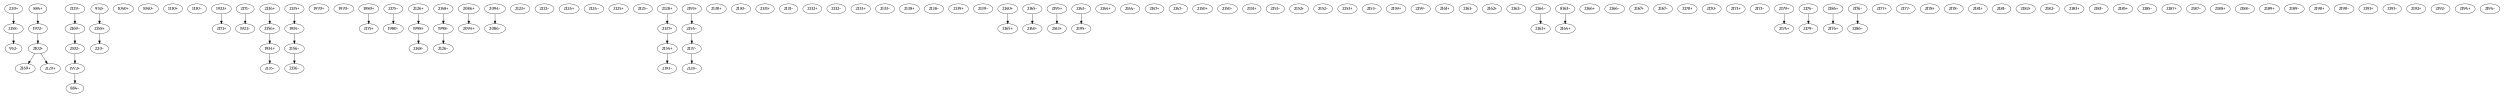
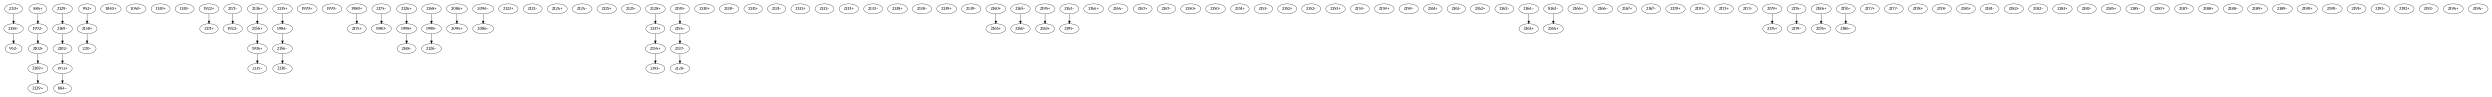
  digraph {
    fontname=Merriweather
    k=96
    node [fontname=Merriweather l=99451]
    edge [d=-95 e=0.0 fontname=Merriweather n=29]
    "2158-"
    "220+" [l=662]
    "952-" [l=4260]
    "884+" [l=4169]
    "1972-" [l=42718]
    "2102+" [l=59025]
    "884-" [l=4169]
    "952+" [l=4260]
    "2158+"
    "220-" [l=662]
    "1040+" [l=541]
    "1040-" [l=541]
    "1130+" [l=725]
    "1130-" [l=725]
    "1922+" [l=53038]
    "2171+" [l=60172]
    "1922-" [l=53038]
    "1934+" [l=56200]
    "2135-" [l=48077]
-   "1934-" [l=56200]
+   "1934-" [l=56200 label="1984-"]
    "2156-" [l=137328]
    "2136-" [l=225983]
    "1970+" [l=594]
    "1970-" [l=594]
    "1972+" [l=42718]
    "2169+" [l=84317]
    "1980+" [l=539]
    "2175+" [l=77221]
    "1980-" [l=539]
    "1998+" [l=29633]
    "2148-" [l=49106]
    "1998-" [l=29633]
    "2126-" [l=47406]
    "2086+" [l=616]
    "2094+" [l=1499]
    "2086-" [l=616]
    "2094-" [l=1499]
    "2129+" [l=9629]
    "2102-" [l=59025]
    "2123+" [l=25906]
    "2123-" [l=25906]
    "2124+" [l=8790]
    "2124-" [l=8790]
    "2125+" [l=3017]
    "2125-" [l=3017]
    "2126+" [l=47406]
    "2128+" [l=19325]
    "2137+" [l=3918]
    "2154+" [l=131801]
    "2128-" [l=19325]
    "2129-" [l=9629]
    "2169-" [l=84317]
    "2130+" [l=164874]
    "2130-" [l=164874]
    "2131+" [l=43442]
    "2131-" [l=43442]
    "2132+" [l=4056]
    "2132-" [l=4056]
    "2133+" [l=4723]
    "2133-" [l=4723]
    "2135+" [l=48077]
    "2136+" [l=225983]
    "2156+" [l=137328]
    "2193-" [l=260909]
    "2137-" [l=3918]
    "2138+" [l=17296]
    "2138-" [l=17296]
    "2139+" [l=1730]
    "2139-" [l=1730]
    "2140+" [l=4298]
    "2165+" [l=7029]
    "2140-" [l=4298]
    "2143+" [l=18288]
    "2143-" [l=18288]
    "2195-" [l=177672]
    "2144+" [l=3355]
    "2144-" [l=3355]
    "2147+" [l=7275]
    "2147-" [l=7275]
    "2148+" [l=49106]
    "2150+" [l=10642]
    "2150-" [l=10642]
    "2151+" [l=4318]
    "2151-" [l=4318]
    "2152+" [l=62337]
    "2152-" [l=62337]
    "2153+" [l=17207]
    "2153-" [l=17207]
    "2154-" [l=131801]
    "2159+" [l=169517]
    "2159-" [l=169517]
    "2161+" [l=316649]
    "2161-" [l=316649]
    "2162+" [l=94728]
    "2162-" [l=94728]
    "2163+" [l=79912]
    n97 [l=79912 label="8163-"]
    "2164+" [l=89916]
    "2164-" [l=89916]
    "2165-" [l=7029]
    "2166+" [l=11669]
    "2166-" [l=11669]
    "2167+" [l=21358]
    "2167-" [l=21358]
    "2170+" [l=78407]
    "2170-" [l=78407]
    "2171-" [l=60172]
    "2173+" [l=5400]
    "2173-" [l=5400]
    "2174+" [l=1909]
    "2174-" [l=1909]
    "2179-" [l=71420]
    "2175-" [l=77221]
    "2176+" [l=179323]
    "2176-" [l=179323]
    "2186-" [l=193795]
    "2177+" [l=101799]
    "2177-" [l=101799]
    "2178+" [l=226745]
    "2178-" [l=226745]
    "2179+" [l=71420]
    "2181+" [l=9361]
    "2181-" [l=9361]
    "2182+" [l=129789]
    "2182-" [l=129789]
    "2183+" [l=174077]
    "2183-" [l=174077]
    "2185+" [l=2953]
    "2185-" [l=2953]
    "2186+" [l=193795]
    "2187+" [l=27080]
    "2187-" [l=27080]
    "2188+" [l=35266]
    "2188-" [l=35266]
    "2189+" [l=13203]
    "2189-" [l=13203]
    "2190+" [l=9536]
    "2190-" [l=9536]
    "2191+" [l=147360]
    "2191-" [l=147360]
    "2192+" [l=38354]
    "2192-" [l=38354]
    "2193+" [l=260909]
    "2194+" [l=23628]
    "2194-" [l=23628]
    "2195+" [l=177672]
    "2158-" -> "952-" [d=-317 e=33.3 n=25]
    "220+" -> "2158-" [d=-247 e=20.5 n=66]
    "884+" -> "1972-" [n=21]
    "1972-" -> "2102+" [d=-272 e=33.3 n=25]
    "2102+" -> "2169+" [d=-282 e=32.0 n=27]
    "952+" -> "2158+" [d=-317 e=33.3 n=25]
    "2158+" -> "220-" [d=-247 e=20.5 n=66]
    "1922+" -> "2171+" [d=-243 e=30.9]
    "1934+" -> "2135-" [d=-235 e=28.1 n=35]
    "1934-" -> "2156-" [d=-195 e=26.3 n=40]
    "2156-" -> "2136-" [d=-32 n=18]
    "1972+" -> "884-" [n=21]
-   "2102+" -> "2129+" [d=-188 e=41.6 n=16]
+   "2169+" -> "2129+" [d=-188 e=41.6 n=16]
    "1980+" -> "2175+" [d=-222 e=37.2 n=20]
    "1998+" -> "2148-" [d=-212 e=40.4 n=17]
    "1998-" -> "2126-" [d=-208 e=30.4 n=30]
    "2086+" -> "2094+" [d=-156 e=15.6 n=114]
    "2094-" -> "2086-" [d=-156 e=15.6 n=114]
    "2102-" -> "1972+" [d=-272 e=33.3 n=25]
    "2126+" -> "1998+" [d=-208 e=30.4 n=30]
    "2128+" -> "2137+" [d=-3752 e=32.6 n=26]
    "2137+" -> "2154+" [n=38]
    "2154+" -> "2193-" [d=-131448 e=40.4 n=17]
    "2129-" -> "2169-" [d=-188 e=41.6 n=16]
    "2169-" -> "2102-" [d=-282 e=32.0 n=27]
    "2135+" -> "1934-" [d=-235 e=28.1 n=35]
    "2136+" -> "2156+" [d=-32 n=18]
    "2156+" -> "1934+" [d=-195 e=26.3 n=40]
    "2137-" -> "2128-" [d=-3752 e=32.6 n=26]
    "2140+" -> "2165+" [d=-38 e=15.1 n=122]
    "2143-" -> "2195-" [d=-177 e=30.9]
    "2148+" -> "1998-" [d=-212 e=40.4 n=17]
    "2154-" -> "2137-" [n=38]
    n97 -> "2164+" [d=-356 e=30.9]
    "2164-" -> "2163+" [d=-356 e=30.9]
    "2165-" -> "2140-" [d=-38 e=15.1 n=122]
    "2171-" -> "1922-" [d=-243 e=30.9]
    "2174-" -> "2179-" [d=-172 e=29.9 n=31]
    "2175-" -> "1980-" [d=-222 e=37.2 n=20]
    "2176-" -> "2186-" [d=-277 e=26.0 n=41]
    "2179+" -> "2174+" [d=-172 e=29.9 n=31]
    "2186+" -> "2176+" [d=-277 e=26.0 n=41]
    "2193+" -> "2154-" [d=-131448 e=40.4 n=17]
    "2195+" -> "2143+" [d=-177 e=30.9]
  }
